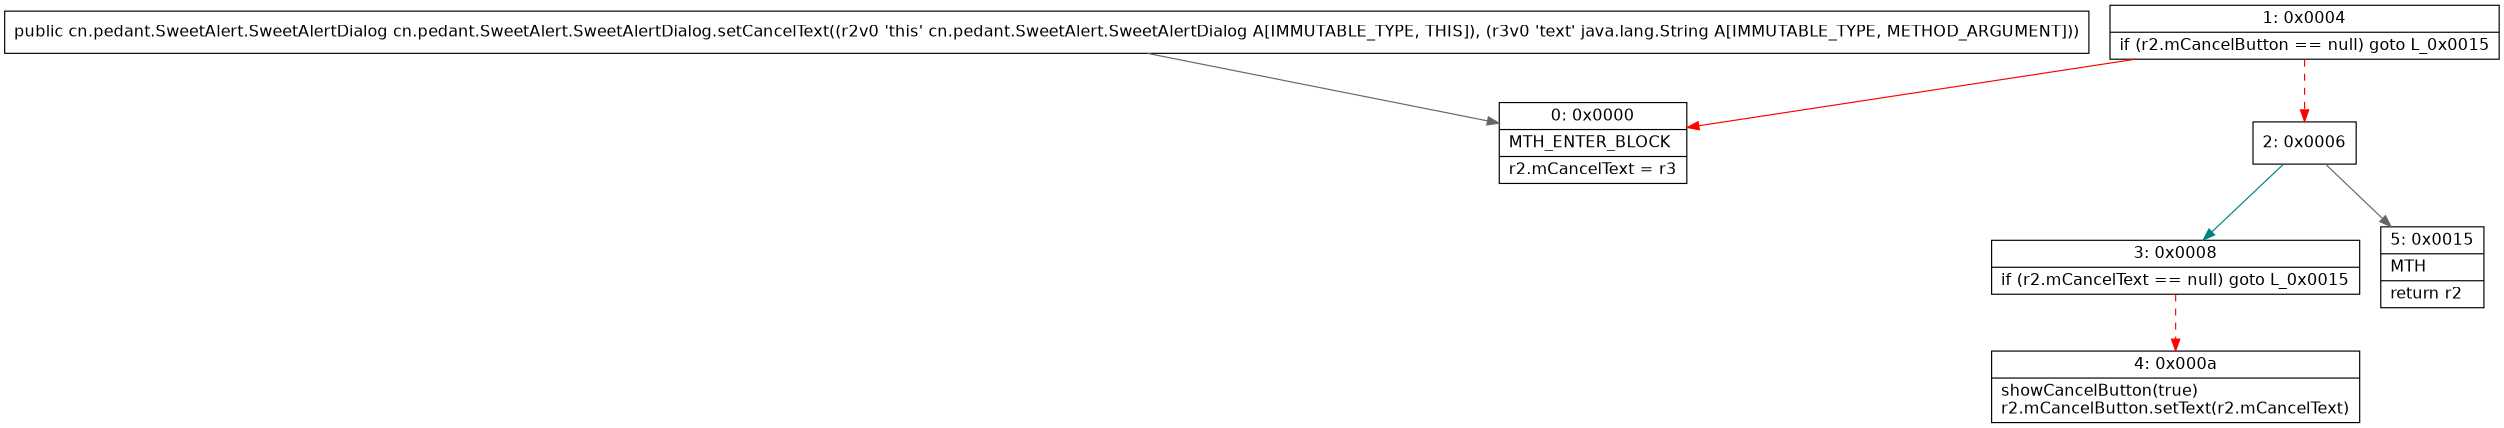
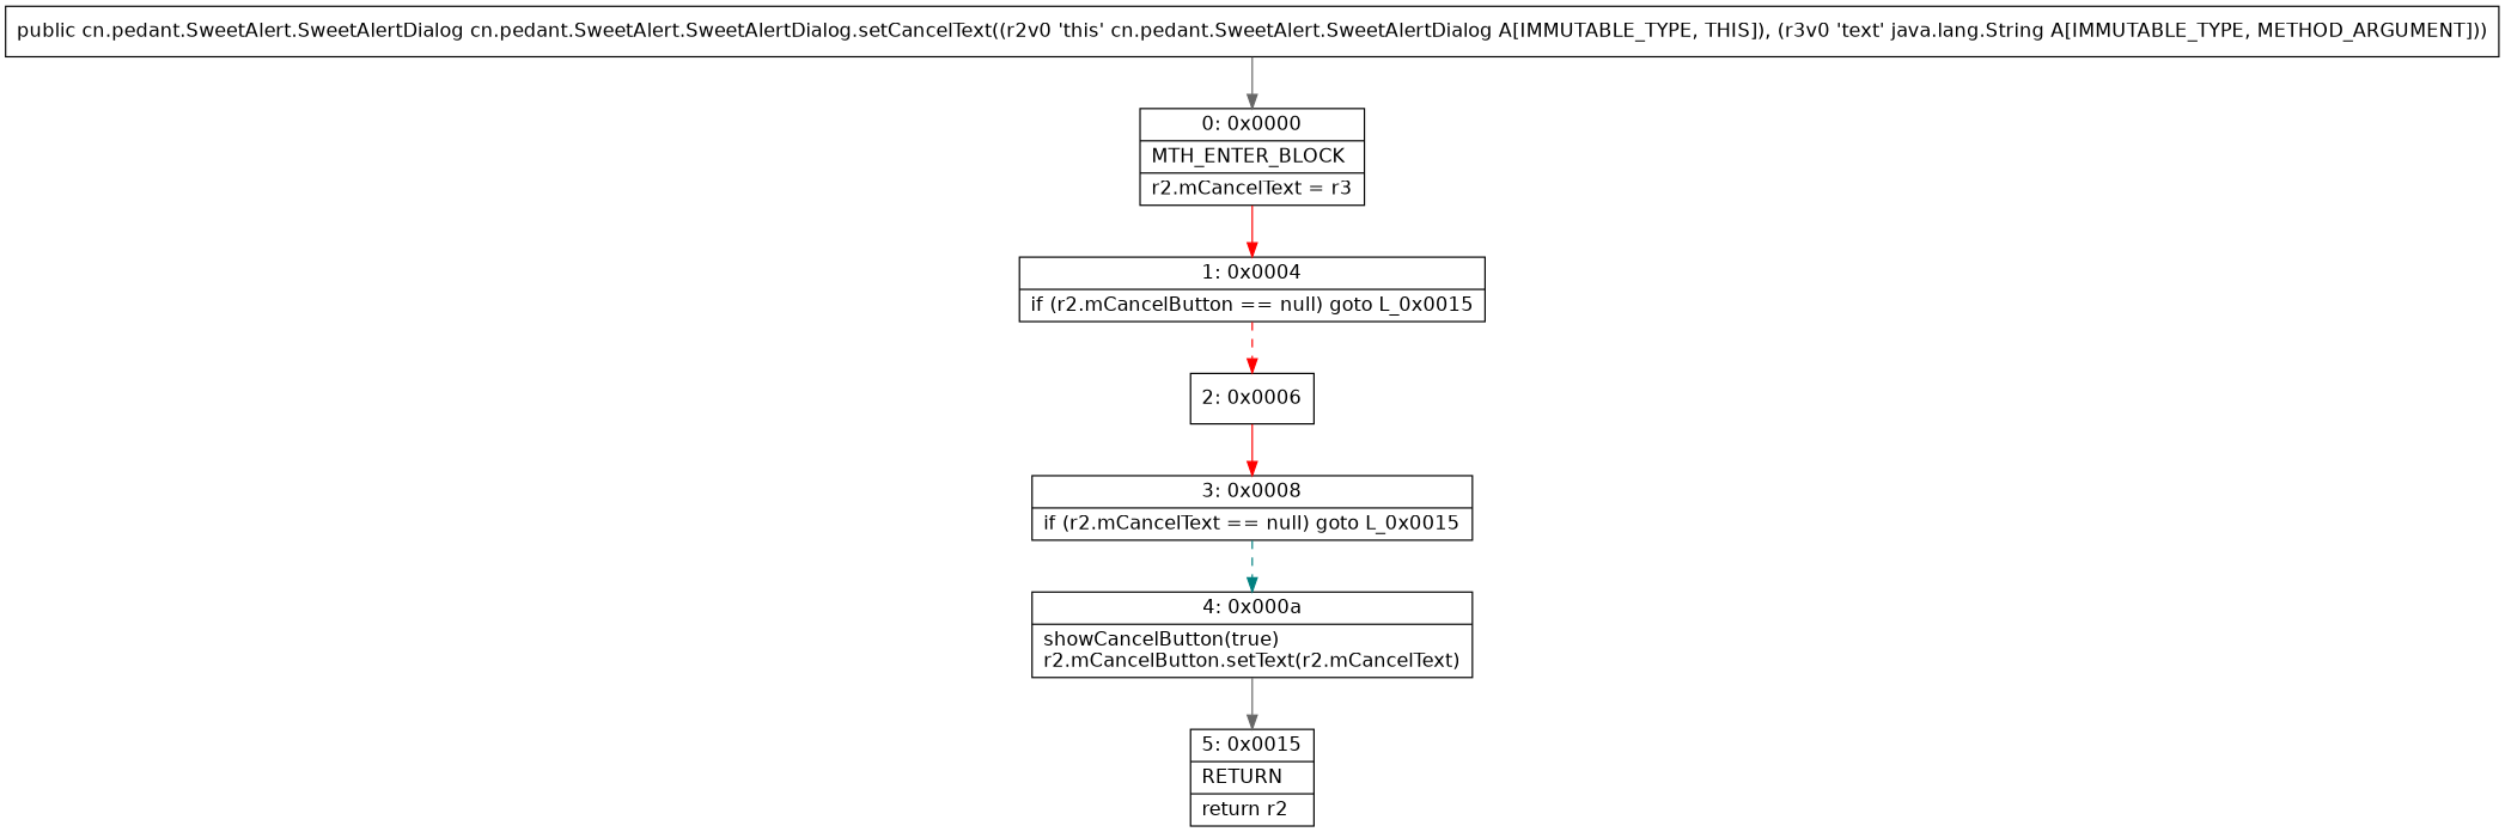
  digraph {
    fontname="DejaVu Sans"
    node [fontname="DejaVu Sans" shape=record]
    edge [color=red fontname="DejaVu Sans"]
    n1 [label="{0\:\ 0x0000|MTH_ENTER_BLOCK\l|r2.mCancelText = r3\l}"]
    n2 [label="{1\:\ 0x0004|if (r2.mCancelButton == null) goto L_0x0015\l}"]
    n3 [label="{2\:\ 0x0006}"]
    n4 [label="{3\:\ 0x0008|if (r2.mCancelText == null) goto L_0x0015\l}"]
-   n5 [label="{5\:\ 0x0015|MTH\l|return r2\l}"]
+   n5 [label="{5\:\ 0x0015|RETURN\l|return r2\l}"]
    n6 [label="{4\:\ 0x000a|showCancelButton(true)\lr2.mCancelButton.setText(r2.mCancelText)\l}"]
    n7 [label="{public cn.pedant.SweetAlert.SweetAlertDialog cn.pedant.SweetAlert.SweetAlertDialog.setCancelText((r2v0 'this' cn.pedant.SweetAlert.SweetAlertDialog A[IMMUTABLE_TYPE, THIS]), (r3v0 'text' java.lang.String A[IMMUTABLE_TYPE, METHOD_ARGUMENT])) }"]
-   n2 -> n1
+   n1 -> n2
    n2 -> n3 [style=dashed]
-   n3 -> n4 [color=teal]
-   n4 -> n6 [style=dashed]
-   n3 -> n5 [color=gray40]
+   n3 -> n4
+   n4 -> n6 [color=teal style=dashed]
+   n6 -> n5 [color=gray40]
    n7 -> n1 [color=gray40]
  }
